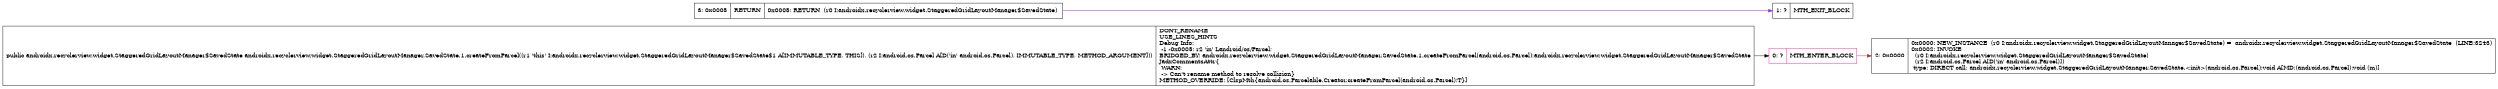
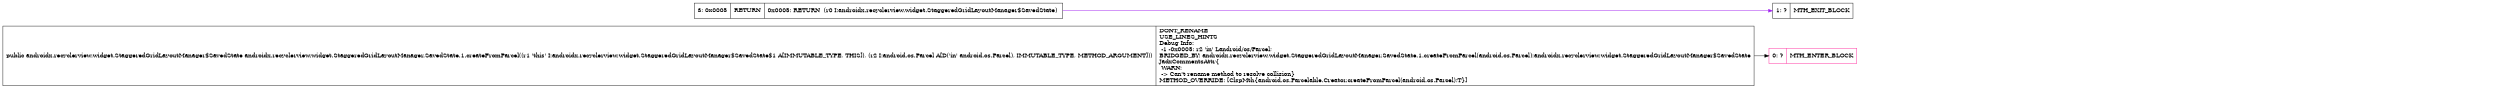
  digraph {
    rankdir=LR
    node [color=black shape=record]
    n1 [color=deeppink label="{0\:\ ?|MTH_ENTER_BLOCK\l}"]
-   n2 [label="{2\:\ 0x0000|0x0000: NEW_INSTANCE  (r0 I:androidx.recyclerview.widget.StaggeredGridLayoutManager$SavedState) =  androidx.recyclerview.widget.StaggeredGridLayoutManager$SavedState  (LINE:3243)\l0x0002: INVOKE  \l  (r0 I:androidx.recyclerview.widget.StaggeredGridLayoutManager$SavedState)\l  (r2 I:android.os.Parcel A[D('in' android.os.Parcel)])\l type: DIRECT call: androidx.recyclerview.widget.StaggeredGridLayoutManager.SavedState.\<init\>(android.os.Parcel):void A[MD:(android.os.Parcel):void (m)]\l}"]
    n3 [label="{3\:\ 0x0005|RETURN\l|0x0005: RETURN  (r0 I:androidx.recyclerview.widget.StaggeredGridLayoutManager$SavedState) \l}"]
    n4 [label="{1\:\ ?|MTH_EXIT_BLOCK\l}"]
    n5 [label="{public androidx.recyclerview.widget.StaggeredGridLayoutManager$SavedState androidx.recyclerview.widget.StaggeredGridLayoutManager.SavedState.1.createFromParcel((r1 'this' I:androidx.recyclerview.widget.StaggeredGridLayoutManager$SavedState$1 A[IMMUTABLE_TYPE, THIS]), (r2 I:android.os.Parcel A[D('in' android.os.Parcel), IMMUTABLE_TYPE, METHOD_ARGUMENT]))  | DONT_RENAME\lUSE_LINES_HINTS\lDebug Info:\l  \-1 \-0x0005: r2 'in' Landroid\/os\/Parcel;\lBRIDGED_BY: androidx.recyclerview.widget.StaggeredGridLayoutManager.SavedState.1.createFromParcel(android.os.Parcel):androidx.recyclerview.widget.StaggeredGridLayoutManager$SavedState\lJadxCommentsAttr\{\l WARN: \l \-\> Can't rename method to resolve collision\}\lMETHOD_OVERRIDE: [ClspMth\{android.os.Parcelable.Creator.createFromParcel(android.os.Parcel):T\}]\l}"]
-   n1 -> n2 [color=brown]
    n3 -> n4 [color=purple]
    n5 -> n1 [color=black]
  }
